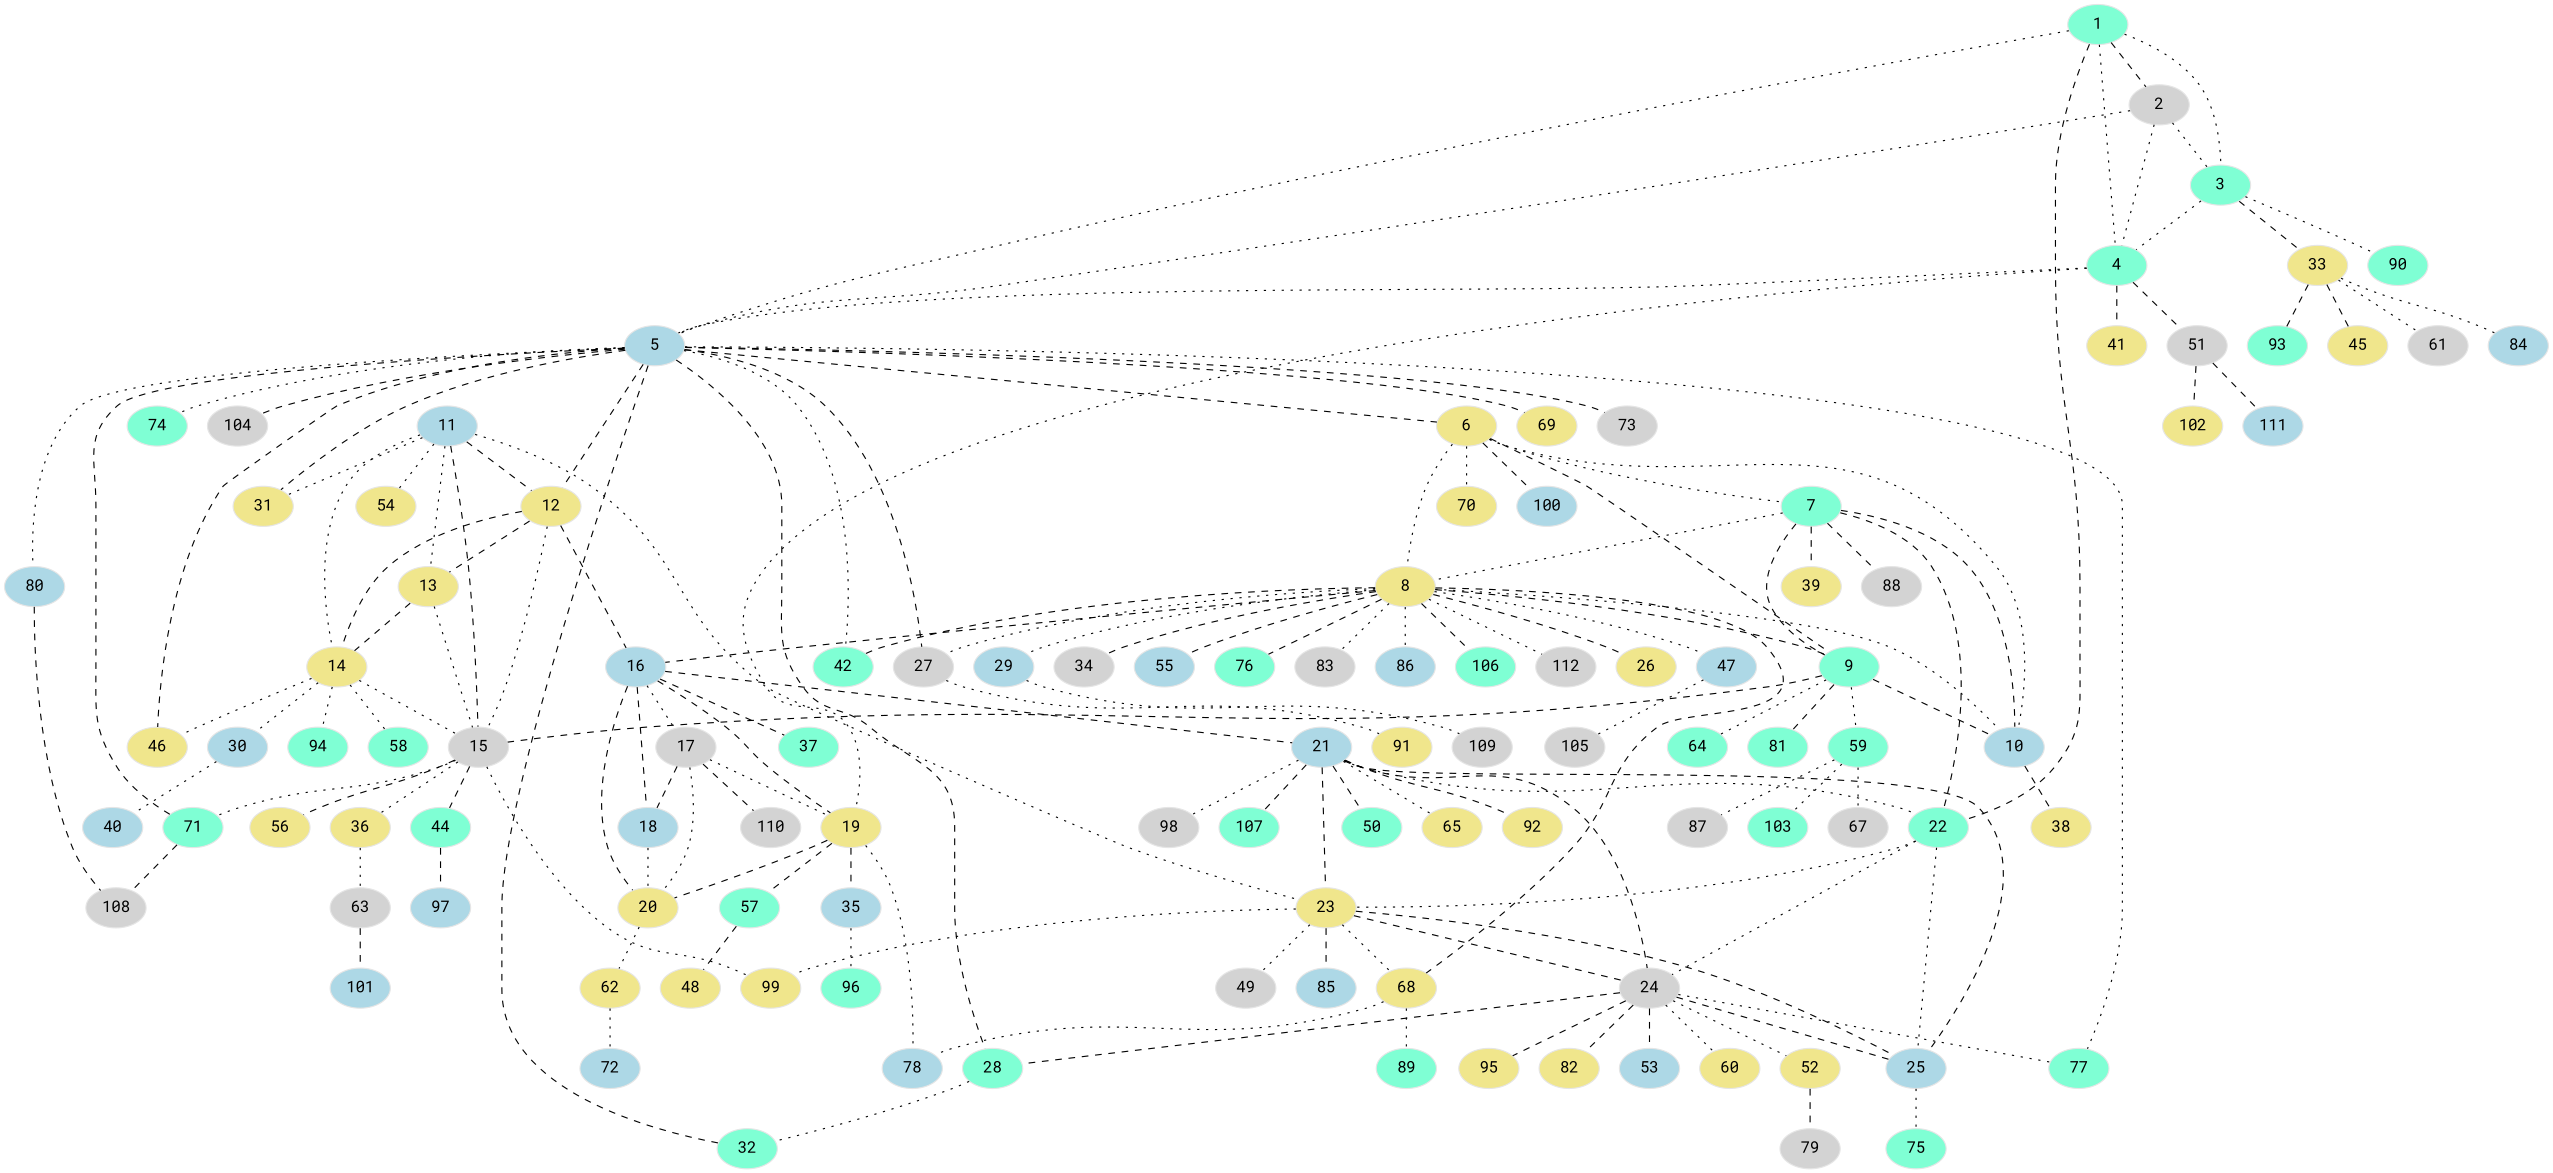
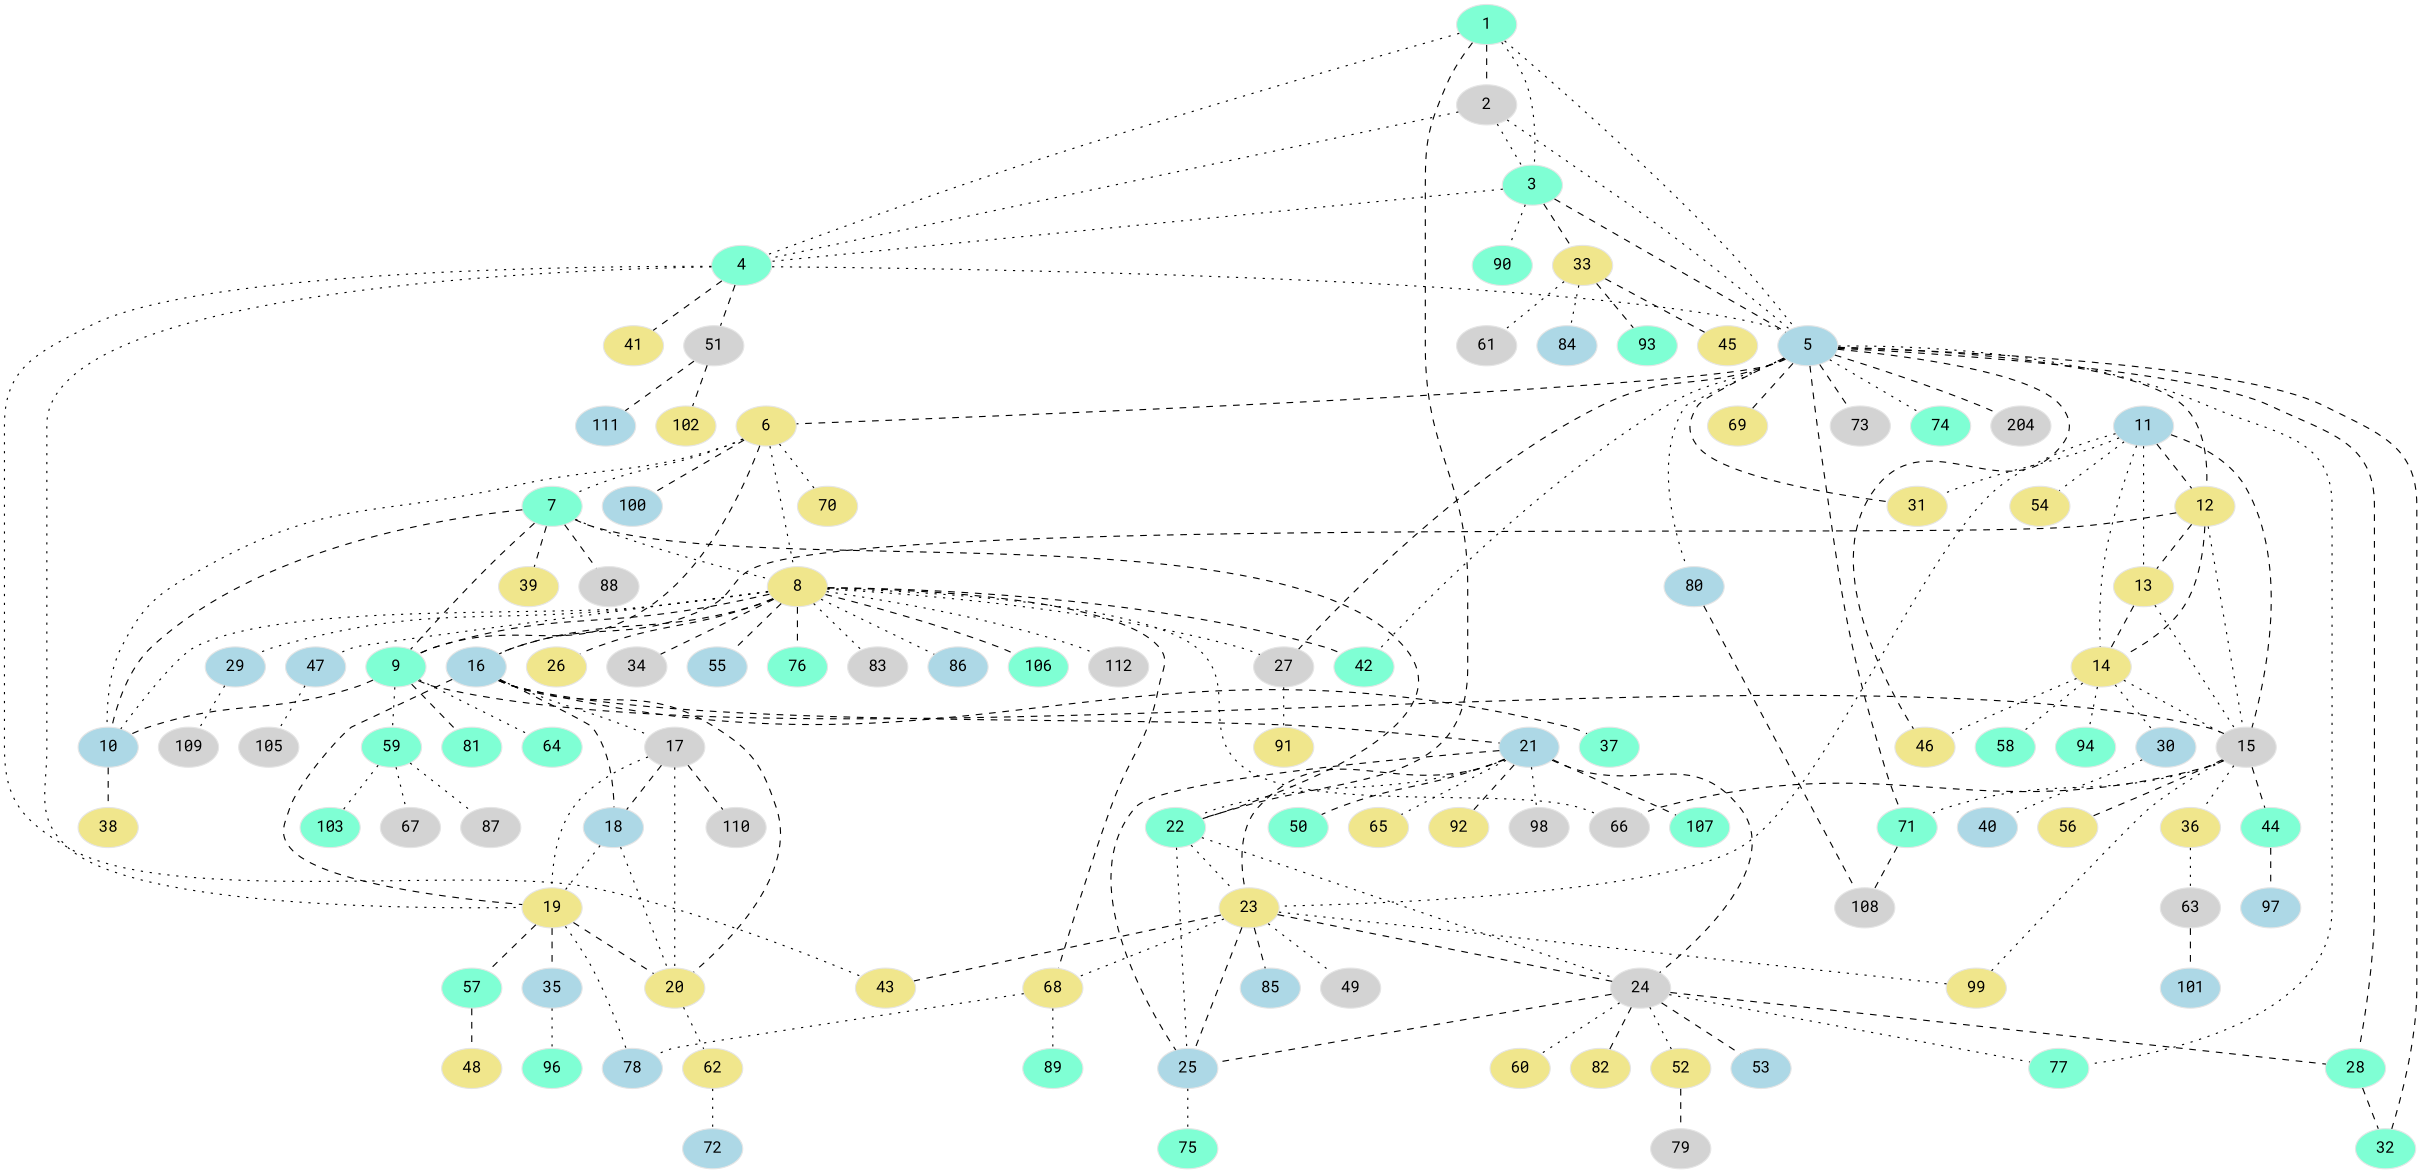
  graph {
    fontname="Roboto Mono"
    node [color=gray90 fillcolor=khaki fontname="Roboto Mono" style=filled]
    edge [fontname="Roboto Mono" style=dashed]
    1 [fillcolor=aquamarine]
    2 [fillcolor=lightgrey]
    3 [fillcolor=aquamarine]
    4 [fillcolor=aquamarine]
    5 [fillcolor=lightblue]
    22 [fillcolor=aquamarine]
    33
    90 [fillcolor=aquamarine]
    19
    41
+   43
    51 [fillcolor=lightgrey]
    6
    12
    27 [fillcolor=lightgrey]
    28 [fillcolor=aquamarine]
    31
    32 [fillcolor=aquamarine]
    42 [fillcolor=aquamarine]
    46
    69
    71 [fillcolor=aquamarine]
    73 [fillcolor=lightgrey]
    74 [fillcolor=aquamarine]
    77 [fillcolor=aquamarine]
    80 [fillcolor=lightblue]
-   104 [fillcolor=lightgrey]
+   104 [fillcolor=lightgrey label=204]
    23
    24 [fillcolor=lightgrey]
    25 [fillcolor=lightblue]
    45
    61 [fillcolor=lightgrey]
    84 [fillcolor=lightblue]
    93 [fillcolor=aquamarine]
    20
    35 [fillcolor=lightblue]
    57 [fillcolor=aquamarine]
    78 [fillcolor=lightblue]
    102
    111 [fillcolor=lightblue]
    7 [fillcolor=aquamarine]
    8
    9 [fillcolor=aquamarine]
    10 [fillcolor=lightblue]
    70
    100 [fillcolor=lightblue]
    16 [fillcolor=lightblue]
    15 [fillcolor=lightgrey]
    13
    14
    91
    108 [fillcolor=lightgrey]
    39
    88 [fillcolor=lightgrey]
    26
    29 [fillcolor=lightblue]
    34 [fillcolor=lightgrey]
    47 [fillcolor=lightblue]
    55 [fillcolor=lightblue]
+   66 [fillcolor=lightgrey]
    68
    76 [fillcolor=aquamarine]
    83 [fillcolor=lightgrey]
    86 [fillcolor=lightblue]
    106 [fillcolor=aquamarine]
    112 [fillcolor=lightgrey]
    59 [fillcolor=aquamarine]
    64 [fillcolor=aquamarine]
    81 [fillcolor=aquamarine]
    38
    17 [fillcolor=lightgrey]
    18 [fillcolor=lightblue]
    21 [fillcolor=lightblue]
    37 [fillcolor=aquamarine]
    109 [fillcolor=lightgrey]
    105 [fillcolor=lightgrey]
    89 [fillcolor=aquamarine]
    36
    44 [fillcolor=aquamarine]
    56
    99
    67 [fillcolor=lightgrey]
    87 [fillcolor=lightgrey]
    103 [fillcolor=aquamarine]
    11 [fillcolor=lightblue]
    54
    30 [fillcolor=lightblue]
    58 [fillcolor=aquamarine]
    94 [fillcolor=aquamarine]
    49 [fillcolor=lightgrey]
    85 [fillcolor=lightblue]
    40 [fillcolor=lightblue]
    63 [fillcolor=lightgrey]
    97 [fillcolor=lightblue]
    110 [fillcolor=lightgrey]
    62
    50 [fillcolor=aquamarine]
    65
    92
    98 [fillcolor=lightgrey]
    107 [fillcolor=aquamarine]
    96 [fillcolor=aquamarine]
    48
    72 [fillcolor=lightblue]
    52
    53 [fillcolor=lightblue]
    60
    82
-   95
    75 [fillcolor=aquamarine]
    79 [fillcolor=lightgrey]
    101 [fillcolor=lightblue]
    1 -- 2
    1 -- 3 [style=dotted]
    1 -- 4 [style=dotted]
    1 -- 5 [style=dotted]
    1 -- 22
    2 -- 3 [style=dotted]
    2 -- 4 [style=dotted]
    2 -- 5 [style=dotted]
    3 -- 4 [style=dotted]
+   3 -- 5
    3 -- 33
    3 -- 90 [style=dotted]
    4 -- 5 [style=dotted]
    4 -- 19 [style=dotted]
    4 -- 41
+   4 -- 43 [style=dotted]
    4 -- 51
    5 -- 6
    5 -- 12
    5 -- 27
    5 -- 28
    5 -- 31
    5 -- 32
    5 -- 42 [style=dotted]
    5 -- 46
    5 -- 69
    5 -- 71
    5 -- 73
    5 -- 74 [style=dotted]
    5 -- 77 [style=dotted]
    5 -- 80 [style=dotted]
    5 -- 104
    22 -- 23 [style=dotted]
    22 -- 24 [style=dotted]
    22 -- 25 [style=dotted]
    33 -- 45
    33 -- 61 [style=dotted]
    33 -- 84 [style=dotted]
    33 -- 93
    19 -- 20
    19 -- 35
    19 -- 57
    19 -- 78 [style=dotted]
    51 -- 102
    51 -- 111
    6 -- 7 [style=dotted]
    6 -- 8 [style=dotted]
    6 -- 9
    6 -- 10 [style=dotted]
    6 -- 70 [style=dotted]
    6 -- 100
    12 -- 16
    12 -- 15 [style=dotted]
    12 -- 13
    12 -- 14
    27 -- 91 [style=dotted]
-   28 -- 32 [style=dotted]
+   28 -- 32
    71 -- 108
    80 -- 108
+   23 -- 43
    23 -- 24
    23 -- 25
    23 -- 68 [style=dotted]
    23 -- 99 [style=dotted]
    23 -- 49 [style=dotted]
    23 -- 85
    24 -- 28
    24 -- 77 [style=dotted]
    24 -- 25
    24 -- 52 [style=dotted]
    24 -- 53
    24 -- 60 [style=dotted]
    24 -- 82
-   24 -- 95
    25 -- 75 [style=dotted]
    20 -- 62 [style=dotted]
    35 -- 96 [style=dotted]
    57 -- 48
    7 -- 22
    7 -- 8 [style=dotted]
    7 -- 9
    7 -- 10
    7 -- 39
    7 -- 88
    8 -- 27 [style=dotted]
    8 -- 42
    8 -- 9
    8 -- 10 [style=dotted]
    8 -- 16
    8 -- 26
    8 -- 29 [style=dotted]
    8 -- 34
    8 -- 47 [style=dotted]
    8 -- 55
+   8 -- 66 [style=dotted]
    8 -- 68
    8 -- 76
    8 -- 83 [style=dotted]
    8 -- 86 [style=dotted]
    8 -- 106
    8 -- 112 [style=dotted]
    9 -- 10
    9 -- 15
    9 -- 59 [style=dotted]
    9 -- 64 [style=dotted]
    9 -- 81
    10 -- 38
    16 -- 19
    16 -- 20
    16 -- 17 [style=dotted]
    16 -- 18
    16 -- 21
    16 -- 37
    15 -- 71 [style=dotted]
+   15 -- 66
    15 -- 36 [style=dotted]
    15 -- 44
    15 -- 56
    15 -- 99 [style=dotted]
    13 -- 15 [style=dotted]
    13 -- 14
    14 -- 46 [style=dotted]
    14 -- 15 [style=dotted]
    14 -- 30 [style=dotted]
    14 -- 58 [style=dotted]
    14 -- 94 [style=dotted]
    29 -- 109 [style=dotted]
    47 -- 105 [style=dotted]
    68 -- 78 [style=dotted]
    68 -- 89 [style=dotted]
    59 -- 67 [style=dotted]
    59 -- 87 [style=dotted]
    59 -- 103 [style=dotted]
    17 -- 19 [style=dotted]
    17 -- 20 [style=dotted]
    17 -- 18
    17 -- 110
+   18 -- 19 [style=dotted]
    18 -- 20 [style=dotted]
    21 -- 22 [style=dotted]
    21 -- 23
    21 -- 24
    21 -- 25
    21 -- 50
    21 -- 65 [style=dotted]
    21 -- 92
    21 -- 98 [style=dotted]
    21 -- 107
    36 -- 63 [style=dotted]
    44 -- 97
    11 -- 12
    11 -- 31 [style=dotted]
    11 -- 23 [style=dotted]
    11 -- 15
    11 -- 13 [style=dotted]
    11 -- 14 [style=dotted]
    11 -- 54 [style=dotted]
    30 -- 40 [style=dotted]
    63 -- 101
    62 -- 72 [style=dotted]
    52 -- 79
  }
